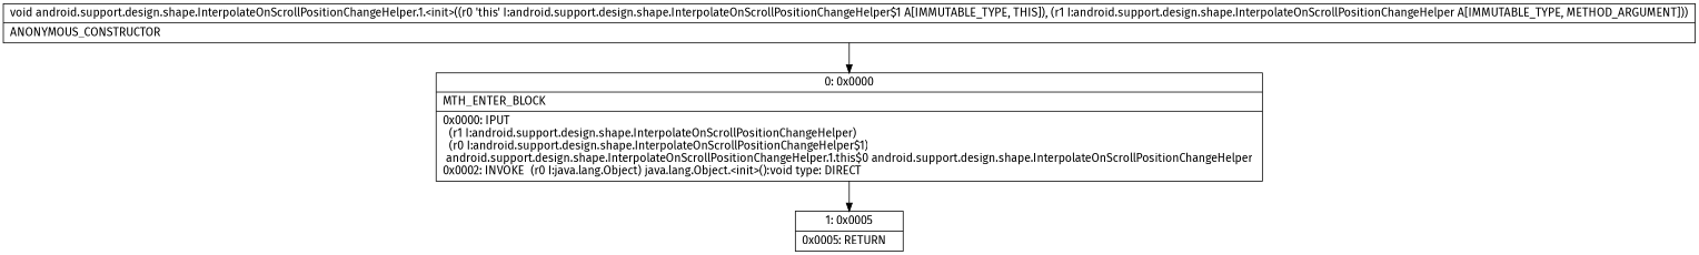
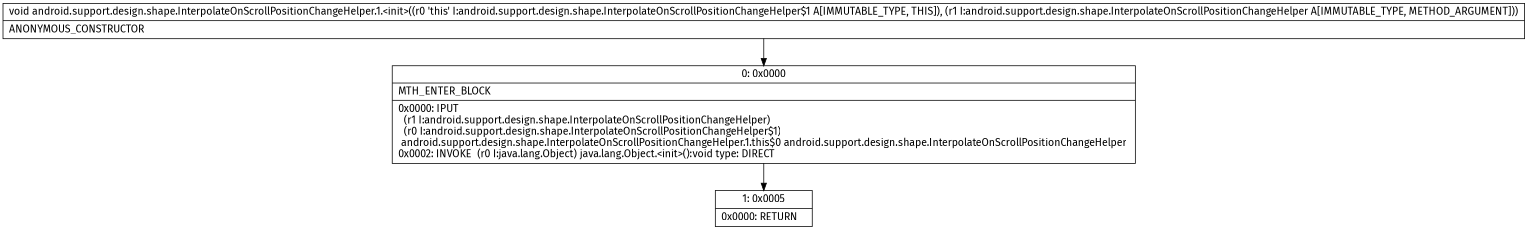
  digraph {
    fontname="Fira Sans"
    node [shape=record fontname="Fira Sans"]
    edge [fontname="Fira Sans"]
    n1 [label="{0\:\ 0x0000|MTH_ENTER_BLOCK\l|0x0000: IPUT  \l  (r1 I:android.support.design.shape.InterpolateOnScrollPositionChangeHelper)\l  (r0 I:android.support.design.shape.InterpolateOnScrollPositionChangeHelper$1)\l android.support.design.shape.InterpolateOnScrollPositionChangeHelper.1.this$0 android.support.design.shape.InterpolateOnScrollPositionChangeHelper \l0x0002: INVOKE  (r0 I:java.lang.Object) java.lang.Object.\<init\>():void type: DIRECT \l}"]
-   n2 [label="{1\:\ 0x0005|0x0005: RETURN   \l}"]
+   n2 [label="{1\:\ 0x0005|0x0000: RETURN   \l}"]
    n3 [label="{void android.support.design.shape.InterpolateOnScrollPositionChangeHelper.1.\<init\>((r0 'this' I:android.support.design.shape.InterpolateOnScrollPositionChangeHelper$1 A[IMMUTABLE_TYPE, THIS]), (r1 I:android.support.design.shape.InterpolateOnScrollPositionChangeHelper A[IMMUTABLE_TYPE, METHOD_ARGUMENT]))  | ANONYMOUS_CONSTRUCTOR\l}"]
    n1 -> n2
    n3 -> n1
  }
